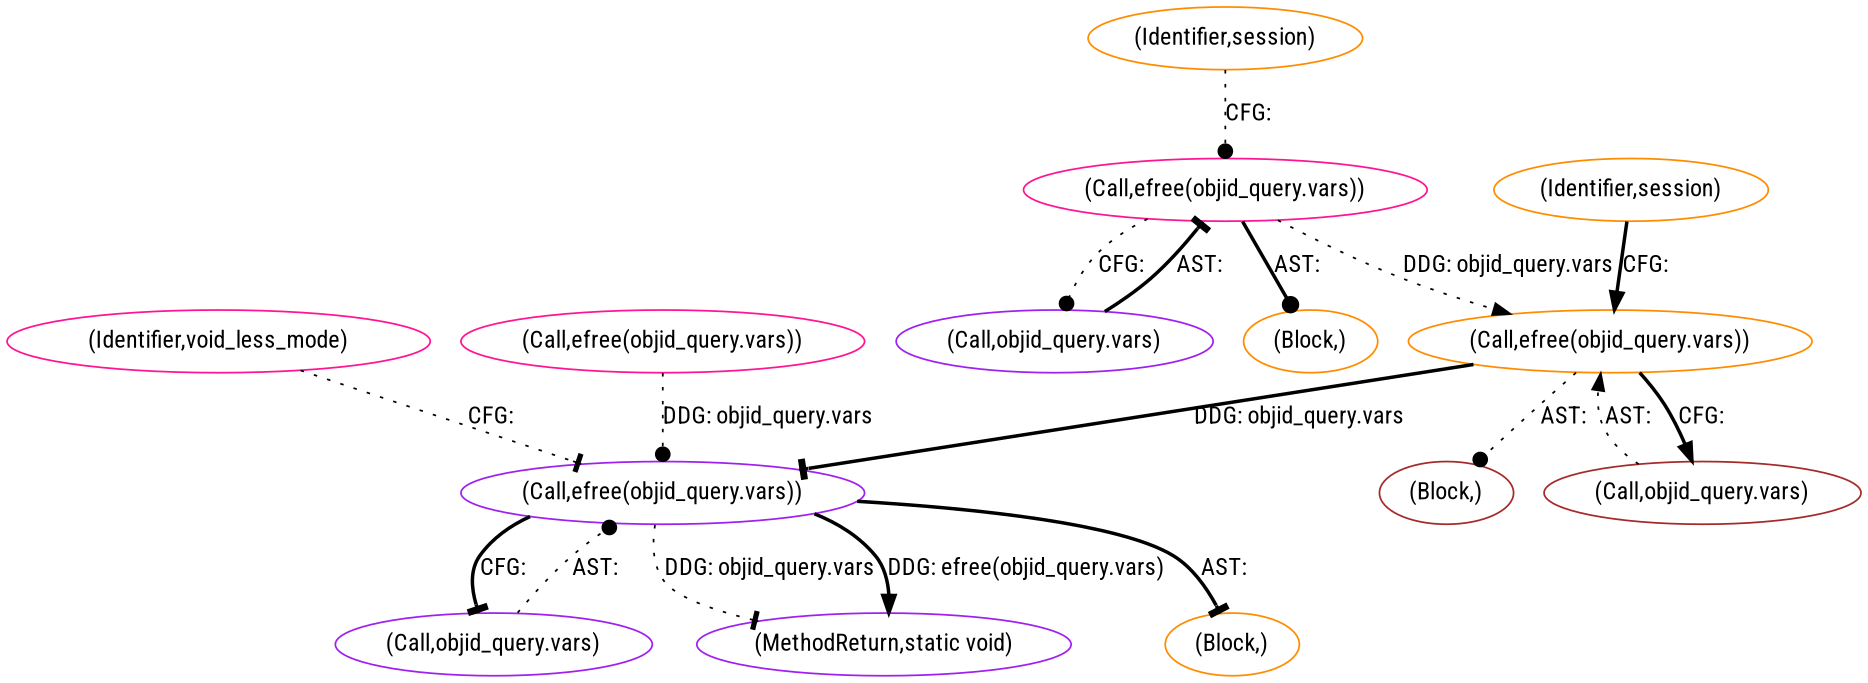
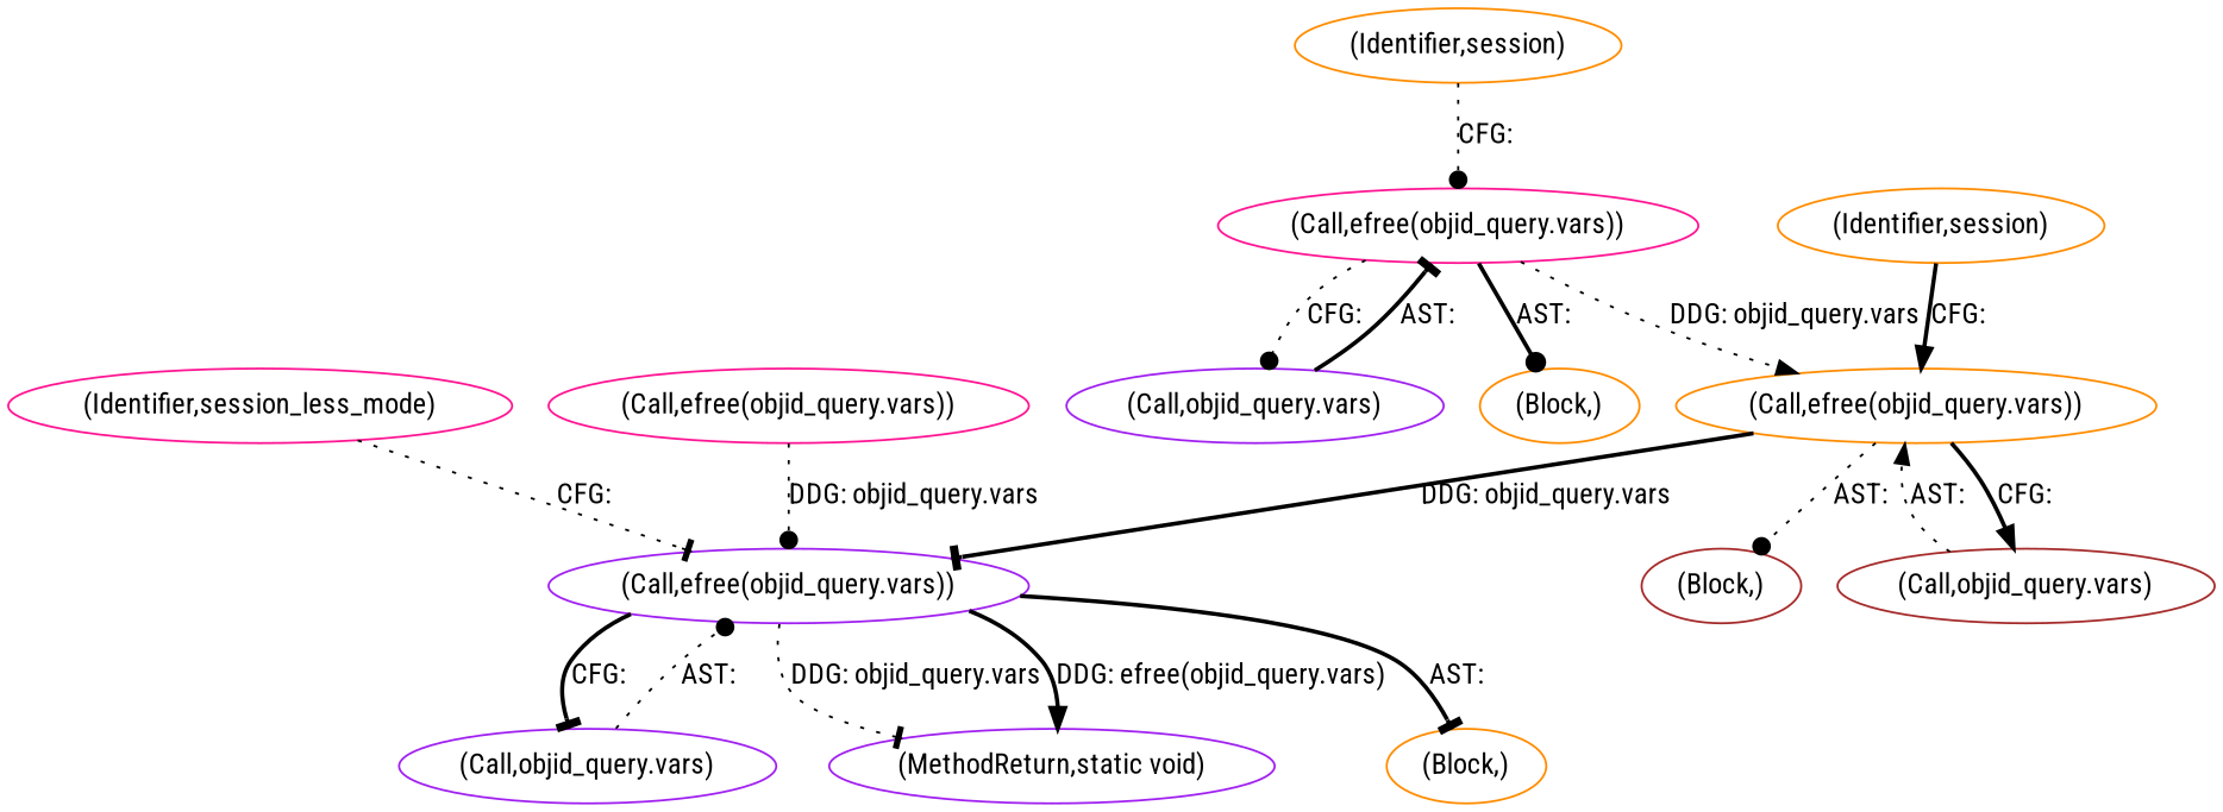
  digraph {
    fontname="Roboto Condensed"
    node [color=darkorange fontname="Roboto Condensed"]
    edge [style=dotted arrowhead=tee fontname="Roboto Condensed"]
    n1 [label="(Call,efree(objid_query.vars))"]
    n2 [label="(Call,efree(objid_query.vars))" color=purple]
    n3 [label="(Call,objid_query.vars)" color=brown]
    n4 [label="(Block,)" color=brown]
    n5 [label="(Call,efree(objid_query.vars))" color=deeppink]
    n6 [label="(Call,objid_query.vars)" color=purple]
    n7 [label="(Block,)"]
    n8 [label="(Call,objid_query.vars)" color=purple]
    n9 [label="(MethodReturn,static void)" color=purple]
    n10 [label="(Block,)"]
-   n11 [label="(Identifier,void_less_mode)" color=deeppink]
+   n11 [label="(Identifier,session_less_mode)" color=deeppink]
    n12 [label="(Identifier,session)"]
    n13 [label="(Call,efree(objid_query.vars))" color=deeppink]
    n14 [label="(Identifier,session)"]
    n1 -> n2 [label="DDG: objid_query.vars" style=bold]
    n1 -> n3 [label="CFG: " style=bold arrowhead=normal]
    n1 -> n4 [label="AST: " arrowhead=dot]
    n2 -> n8 [label="CFG: " style=bold]
    n2 -> n9 [label="DDG: objid_query.vars"]
    n2 -> n9 [label="DDG: efree(objid_query.vars)" style=bold arrowhead=normal]
    n2 -> n10 [label="AST: " style=bold]
    n3 -> n1 [label="AST: " arrowhead=normal]
    n5 -> n1 [label="DDG: objid_query.vars" arrowhead=normal]
    n5 -> n6 [label="CFG: " arrowhead=dot]
    n5 -> n7 [label="AST: " style=bold arrowhead=dot]
    n6 -> n5 [label="AST: " style=bold]
    n8 -> n2 [label="AST: " arrowhead=dot]
    n11 -> n2 [label="CFG: "]
    n12 -> n5 [label="CFG: " arrowhead=dot]
    n13 -> n2 [label="DDG: objid_query.vars" arrowhead=dot]
    n14 -> n1 [label="CFG: " style=bold arrowhead=normal]
  }
